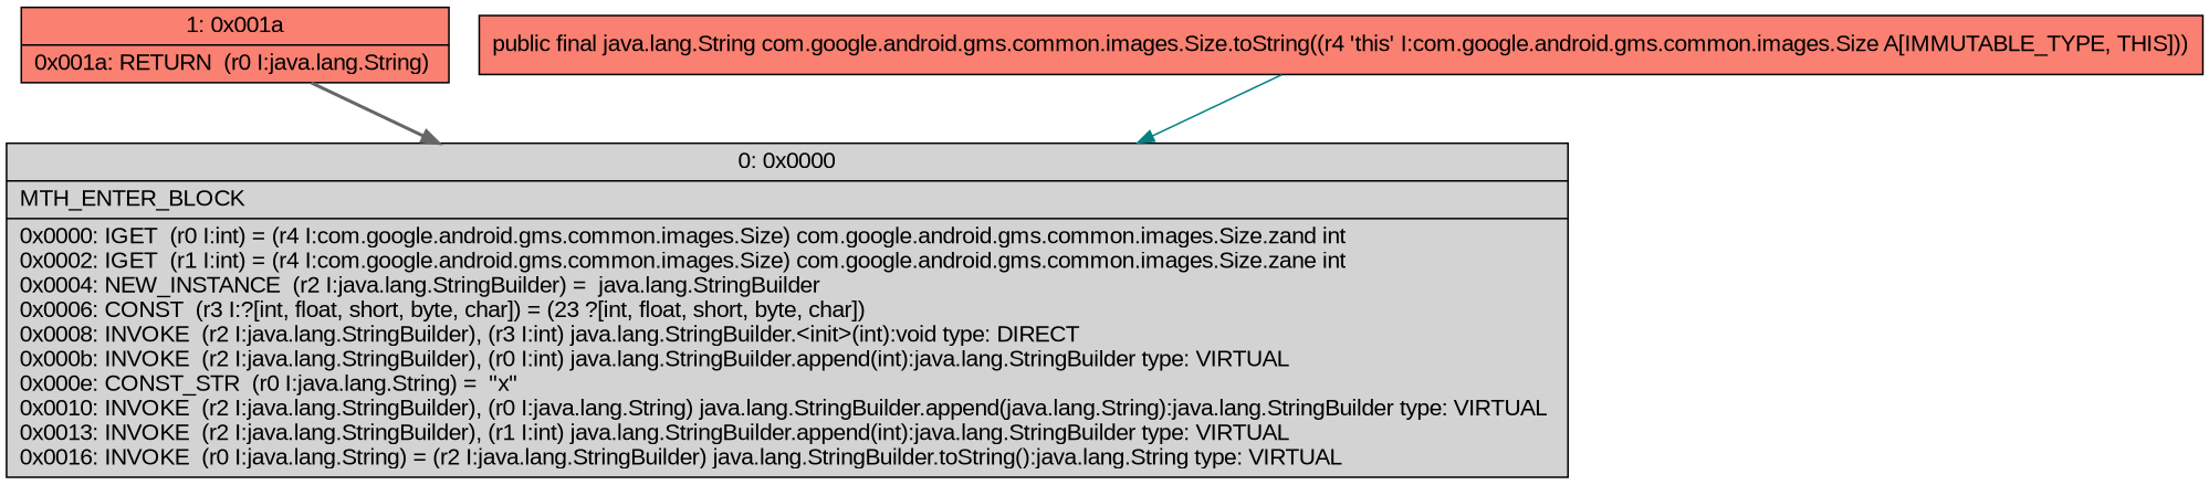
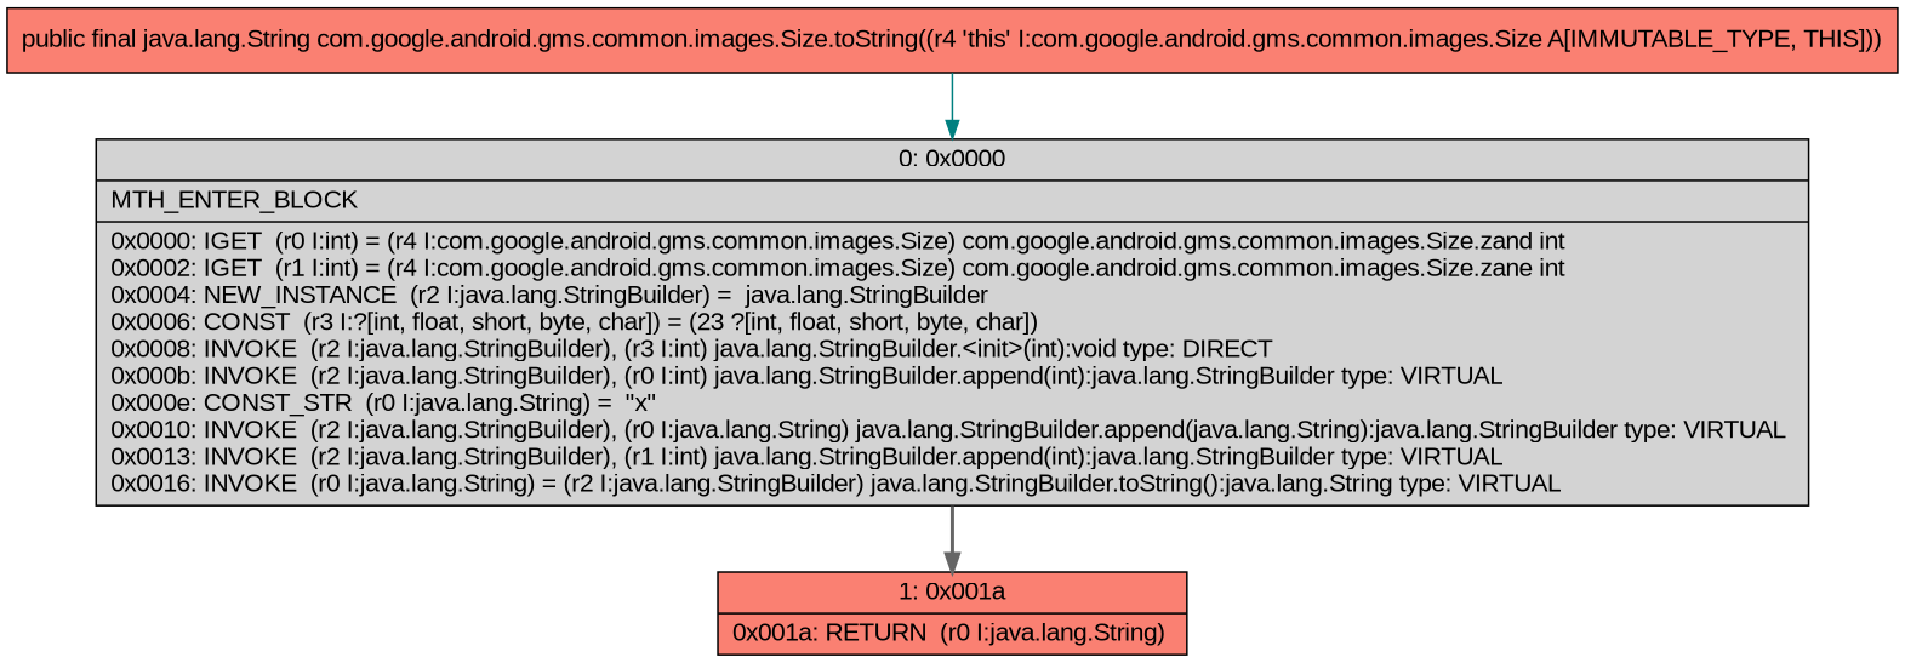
  digraph {
    fontname="Liberation Sans"
    node [shape=record style=filled fillcolor=salmon fontname="Liberation Sans"]
    edge [fontname="Liberation Sans"]
    n1 [label="{0\:\ 0x0000|MTH_ENTER_BLOCK\l|0x0000: IGET  (r0 I:int) = (r4 I:com.google.android.gms.common.images.Size) com.google.android.gms.common.images.Size.zand int \l0x0002: IGET  (r1 I:int) = (r4 I:com.google.android.gms.common.images.Size) com.google.android.gms.common.images.Size.zane int \l0x0004: NEW_INSTANCE  (r2 I:java.lang.StringBuilder) =  java.lang.StringBuilder \l0x0006: CONST  (r3 I:?[int, float, short, byte, char]) = (23 ?[int, float, short, byte, char]) \l0x0008: INVOKE  (r2 I:java.lang.StringBuilder), (r3 I:int) java.lang.StringBuilder.\<init\>(int):void type: DIRECT \l0x000b: INVOKE  (r2 I:java.lang.StringBuilder), (r0 I:int) java.lang.StringBuilder.append(int):java.lang.StringBuilder type: VIRTUAL \l0x000e: CONST_STR  (r0 I:java.lang.String) =  \"x\" \l0x0010: INVOKE  (r2 I:java.lang.StringBuilder), (r0 I:java.lang.String) java.lang.StringBuilder.append(java.lang.String):java.lang.StringBuilder type: VIRTUAL \l0x0013: INVOKE  (r2 I:java.lang.StringBuilder), (r1 I:int) java.lang.StringBuilder.append(int):java.lang.StringBuilder type: VIRTUAL \l0x0016: INVOKE  (r0 I:java.lang.String) = (r2 I:java.lang.StringBuilder) java.lang.StringBuilder.toString():java.lang.String type: VIRTUAL \l}" fillcolor=lightgrey]
    n2 [label="{1\:\ 0x001a|0x001a: RETURN  (r0 I:java.lang.String) \l}"]
    n3 [label="{public final java.lang.String com.google.android.gms.common.images.Size.toString((r4 'this' I:com.google.android.gms.common.images.Size A[IMMUTABLE_TYPE, THIS])) }"]
-   n2 -> n1 [color=gray40 style=bold]
+   n1 -> n2 [color=gray40 style=bold]
    n3 -> n1 [color=teal style=solid]
  }
